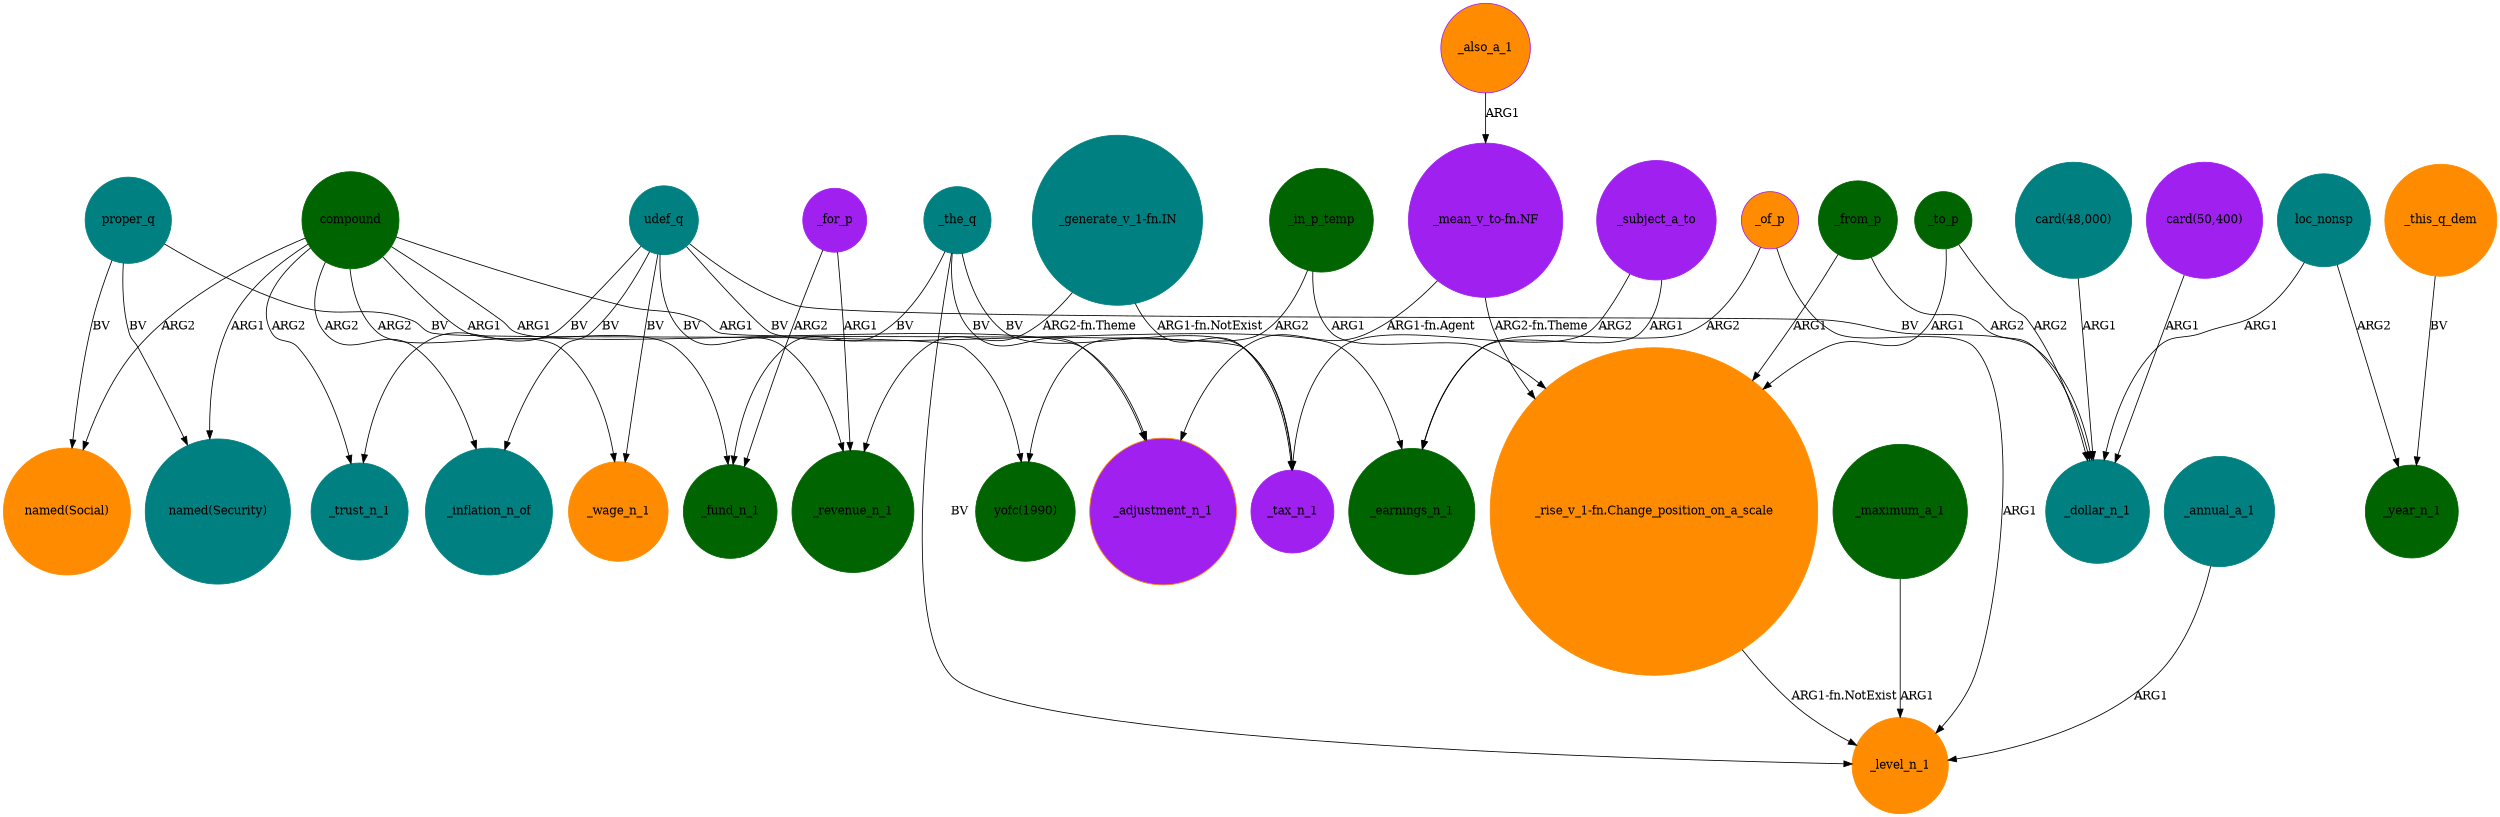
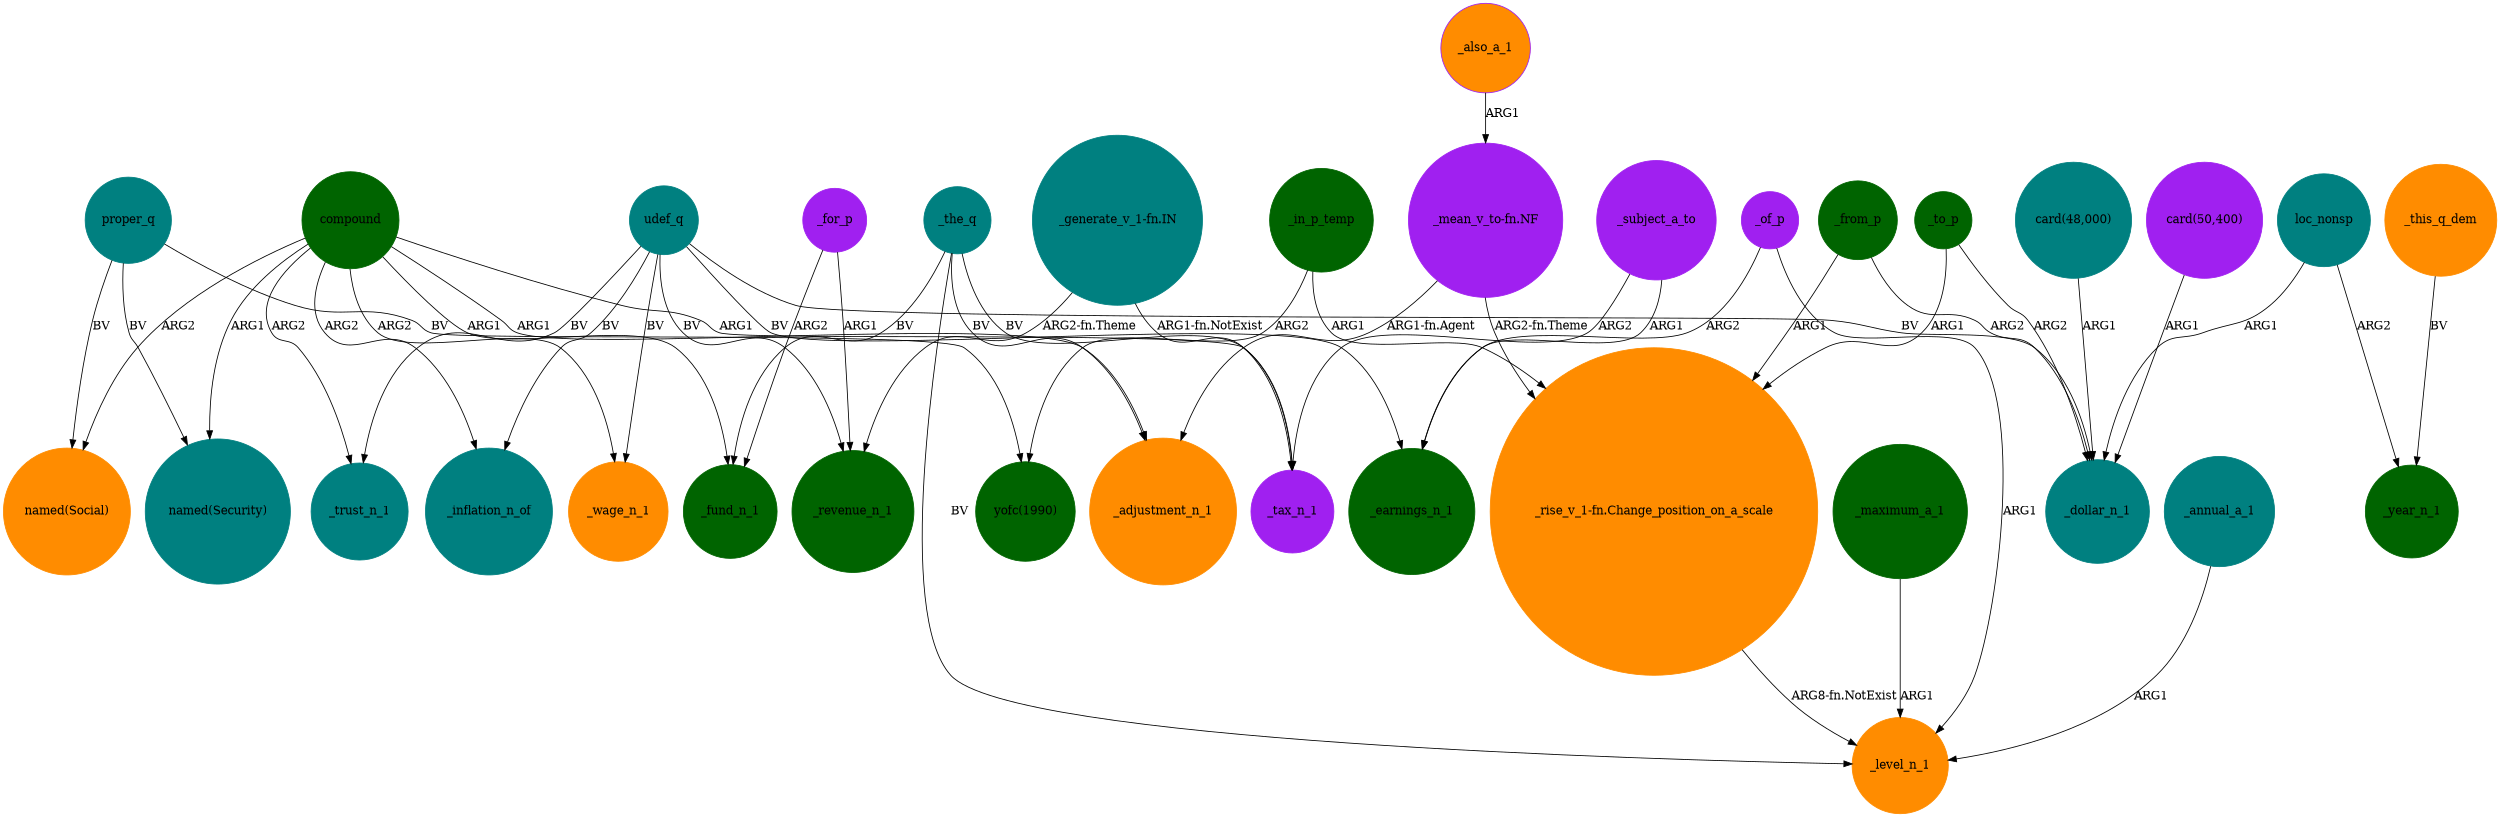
  digraph {
    node [color=teal shape=circle style=filled]
    udef_q
    _inflation_n_of
    _dollar_n_1
    _wage_n_1 [color=darkorange]
    _revenue_n_1 [color=darkgreen]
    _earnings_n_1 [color=darkgreen]
    _trust_n_1
    _maximum_a_1 [color=darkgreen]
    _level_n_1 [color=darkorange]
    compound [color=darkgreen]
    "named(Security)"
-   _adjustment_n_1 [color=darkorange fillcolor=purple]
+   _adjustment_n_1 [color=darkorange]
    "named(Social)" [color=darkorange]
    _fund_n_1 [color=darkgreen]
    _tax_n_1 [color=purple]
    _to_p [color=darkgreen]
    "_rise_v_1-fn.Change_position_on_a_scale" [color=darkorange]
    _the_q
    proper_q
    "yofc(1990)" [color=darkgreen]
    _for_p [color=purple]
    "_mean_v_to-fn.NF" [color=purple]
    _annual_a_1
    _also_a_1 [color=purple fillcolor=darkorange]
    _in_p_temp [color=darkgreen]
    "card(48,000)"
    "card(50,400)" [color=purple]
    "_generate_v_1-fn.IN"
-   _of_p [color=purple fillcolor=darkorange]
+   _of_p [color=purple]
    loc_nonsp
    _year_n_1 [color=darkgreen]
    _subject_a_to [color=purple]
    _from_p [color=darkgreen]
    _this_q_dem [color=darkorange]
    udef_q -> _inflation_n_of [label=BV]
    udef_q -> _dollar_n_1 [label=BV]
    udef_q -> _wage_n_1 [label=BV]
    udef_q -> _revenue_n_1 [label=BV]
    udef_q -> _earnings_n_1 [label=BV]
    udef_q -> _trust_n_1 [label=BV]
    _maximum_a_1 -> _level_n_1 [label=ARG1]
    compound -> _inflation_n_of [label=ARG2]
    compound -> _wage_n_1 [label=ARG2]
    compound -> _trust_n_1 [label=ARG2]
    compound -> "named(Security)" [label=ARG1]
    compound -> _adjustment_n_1 [label=ARG1]
    compound -> "named(Social)" [label=ARG2]
    compound -> _fund_n_1 [label=ARG1]
    compound -> _tax_n_1 [label=ARG1]
    _to_p -> _dollar_n_1 [label=ARG2]
    _to_p -> "_rise_v_1-fn.Change_position_on_a_scale" [label=ARG1]
-   "_rise_v_1-fn.Change_position_on_a_scale" -> _level_n_1 [label="ARG1-fn.NotExist"]
+   "_rise_v_1-fn.Change_position_on_a_scale" -> _level_n_1 [label="ARG8-fn.NotExist"]
    _the_q -> _level_n_1 [label=BV]
    _the_q -> _adjustment_n_1 [label=BV]
    _the_q -> _fund_n_1 [label=BV]
    _the_q -> _tax_n_1 [label=BV]
    proper_q -> "named(Security)" [label=BV]
    proper_q -> "named(Social)" [label=BV]
    proper_q -> "yofc(1990)" [label=BV]
    _for_p -> _revenue_n_1 [label=ARG1]
    _for_p -> _fund_n_1 [label=ARG2]
    "_mean_v_to-fn.NF" -> _adjustment_n_1 [label="ARG1-fn.Agent"]
    "_mean_v_to-fn.NF" -> "_rise_v_1-fn.Change_position_on_a_scale" [label="ARG2-fn.Theme"]
    _annual_a_1 -> _level_n_1 [label=ARG1]
    _also_a_1 -> "_mean_v_to-fn.NF" [label=ARG1]
    _in_p_temp -> "_rise_v_1-fn.Change_position_on_a_scale" [label=ARG1]
    _in_p_temp -> "yofc(1990)" [label=ARG2]
    "card(48,000)" -> _dollar_n_1 [label=ARG1]
    "card(50,400)" -> _dollar_n_1 [label=ARG1]
    "_generate_v_1-fn.IN" -> _revenue_n_1 [label="ARG2-fn.Theme"]
    "_generate_v_1-fn.IN" -> _tax_n_1 [label="ARG1-fn.NotExist"]
    _of_p -> _earnings_n_1 [label=ARG2]
    _of_p -> _level_n_1 [label=ARG1]
    loc_nonsp -> _dollar_n_1 [label=ARG1]
    loc_nonsp -> _year_n_1 [label=ARG2]
    _subject_a_to -> _earnings_n_1 [label=ARG1]
    _subject_a_to -> _tax_n_1 [label=ARG2]
    _from_p -> _dollar_n_1 [label=ARG2]
    _from_p -> "_rise_v_1-fn.Change_position_on_a_scale" [label=ARG1]
    _this_q_dem -> _year_n_1 [label=BV]
  }
